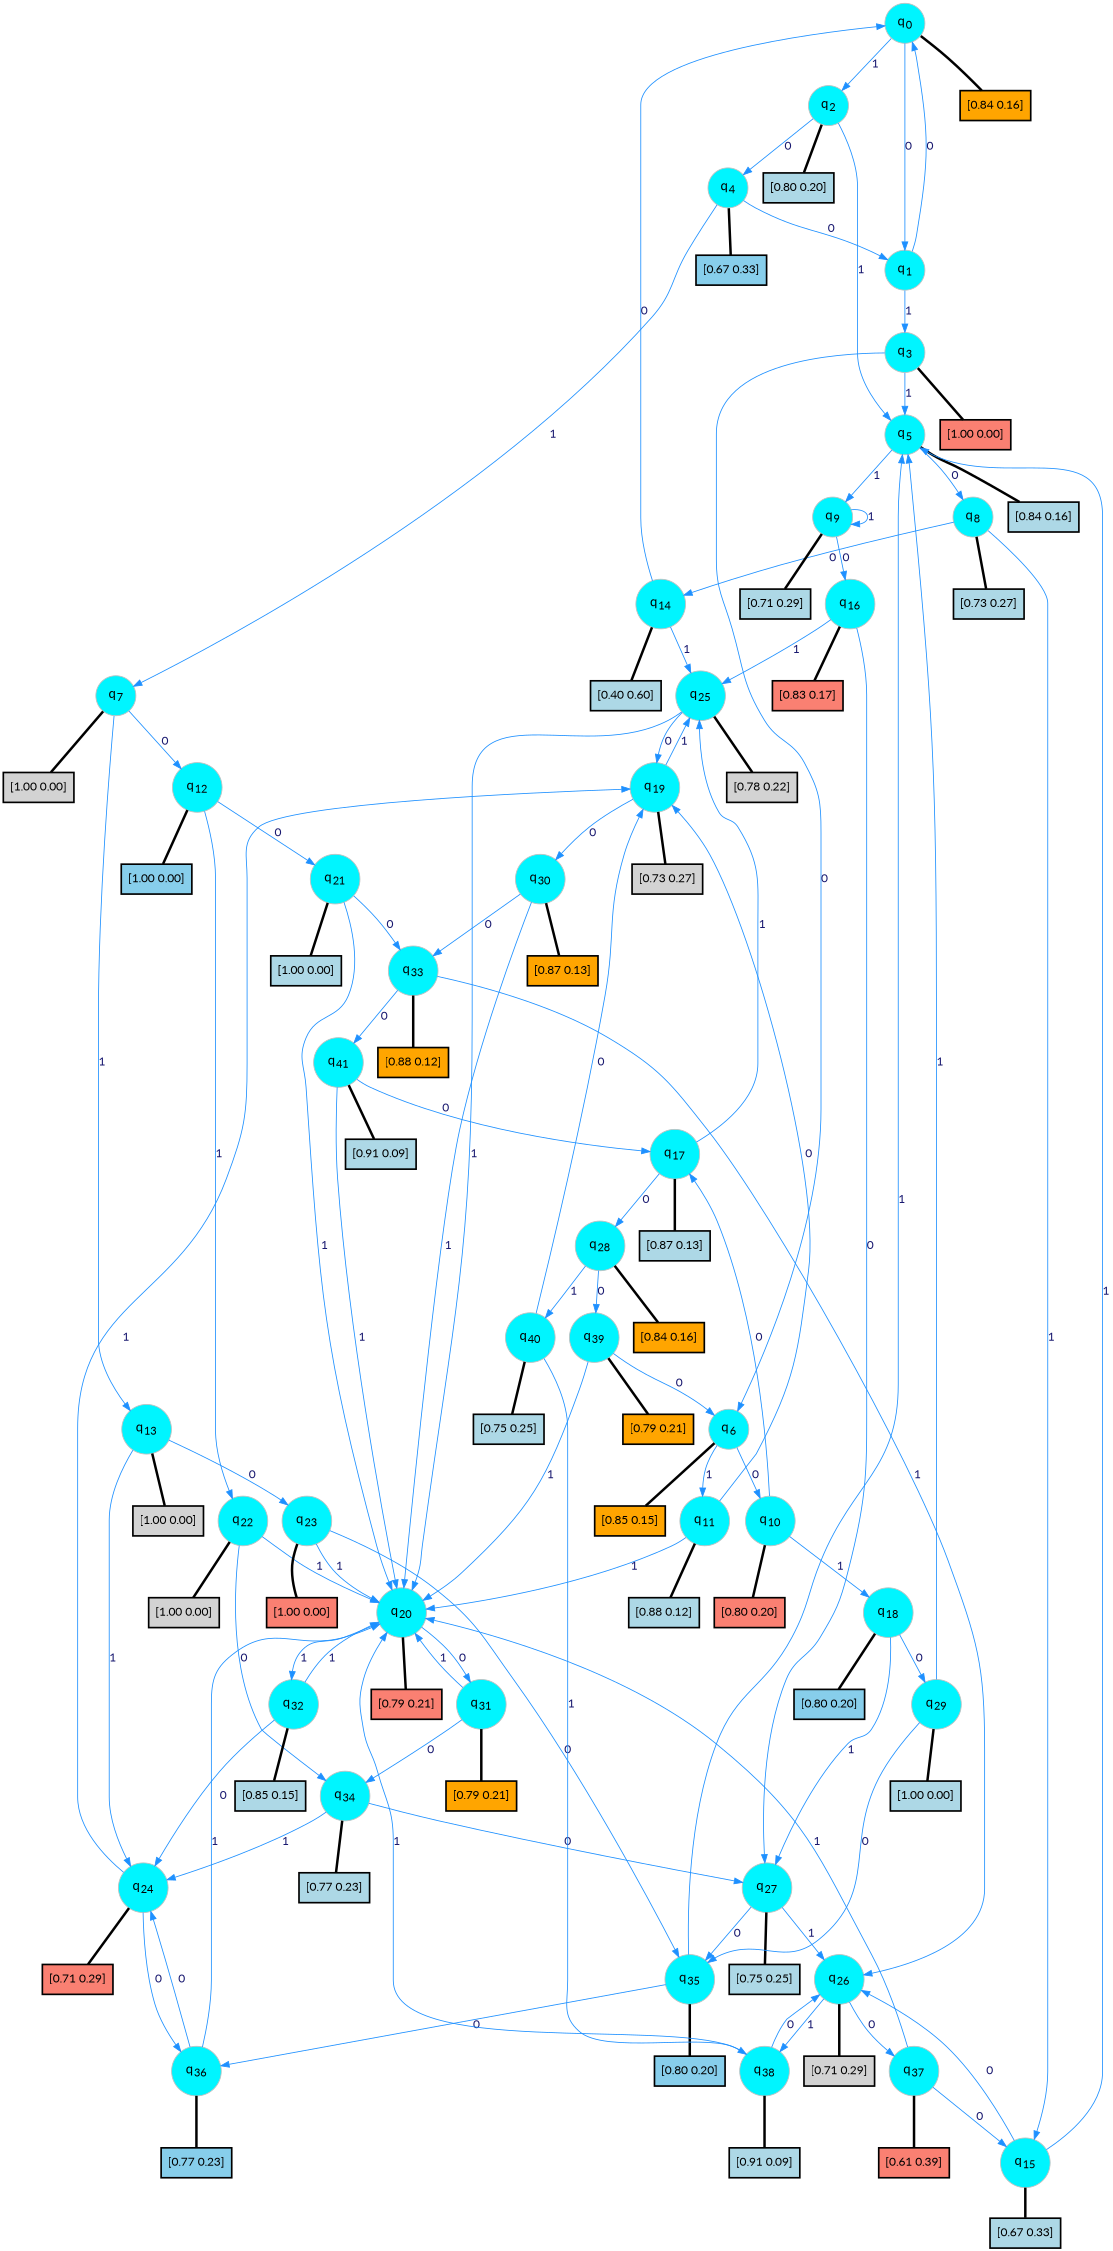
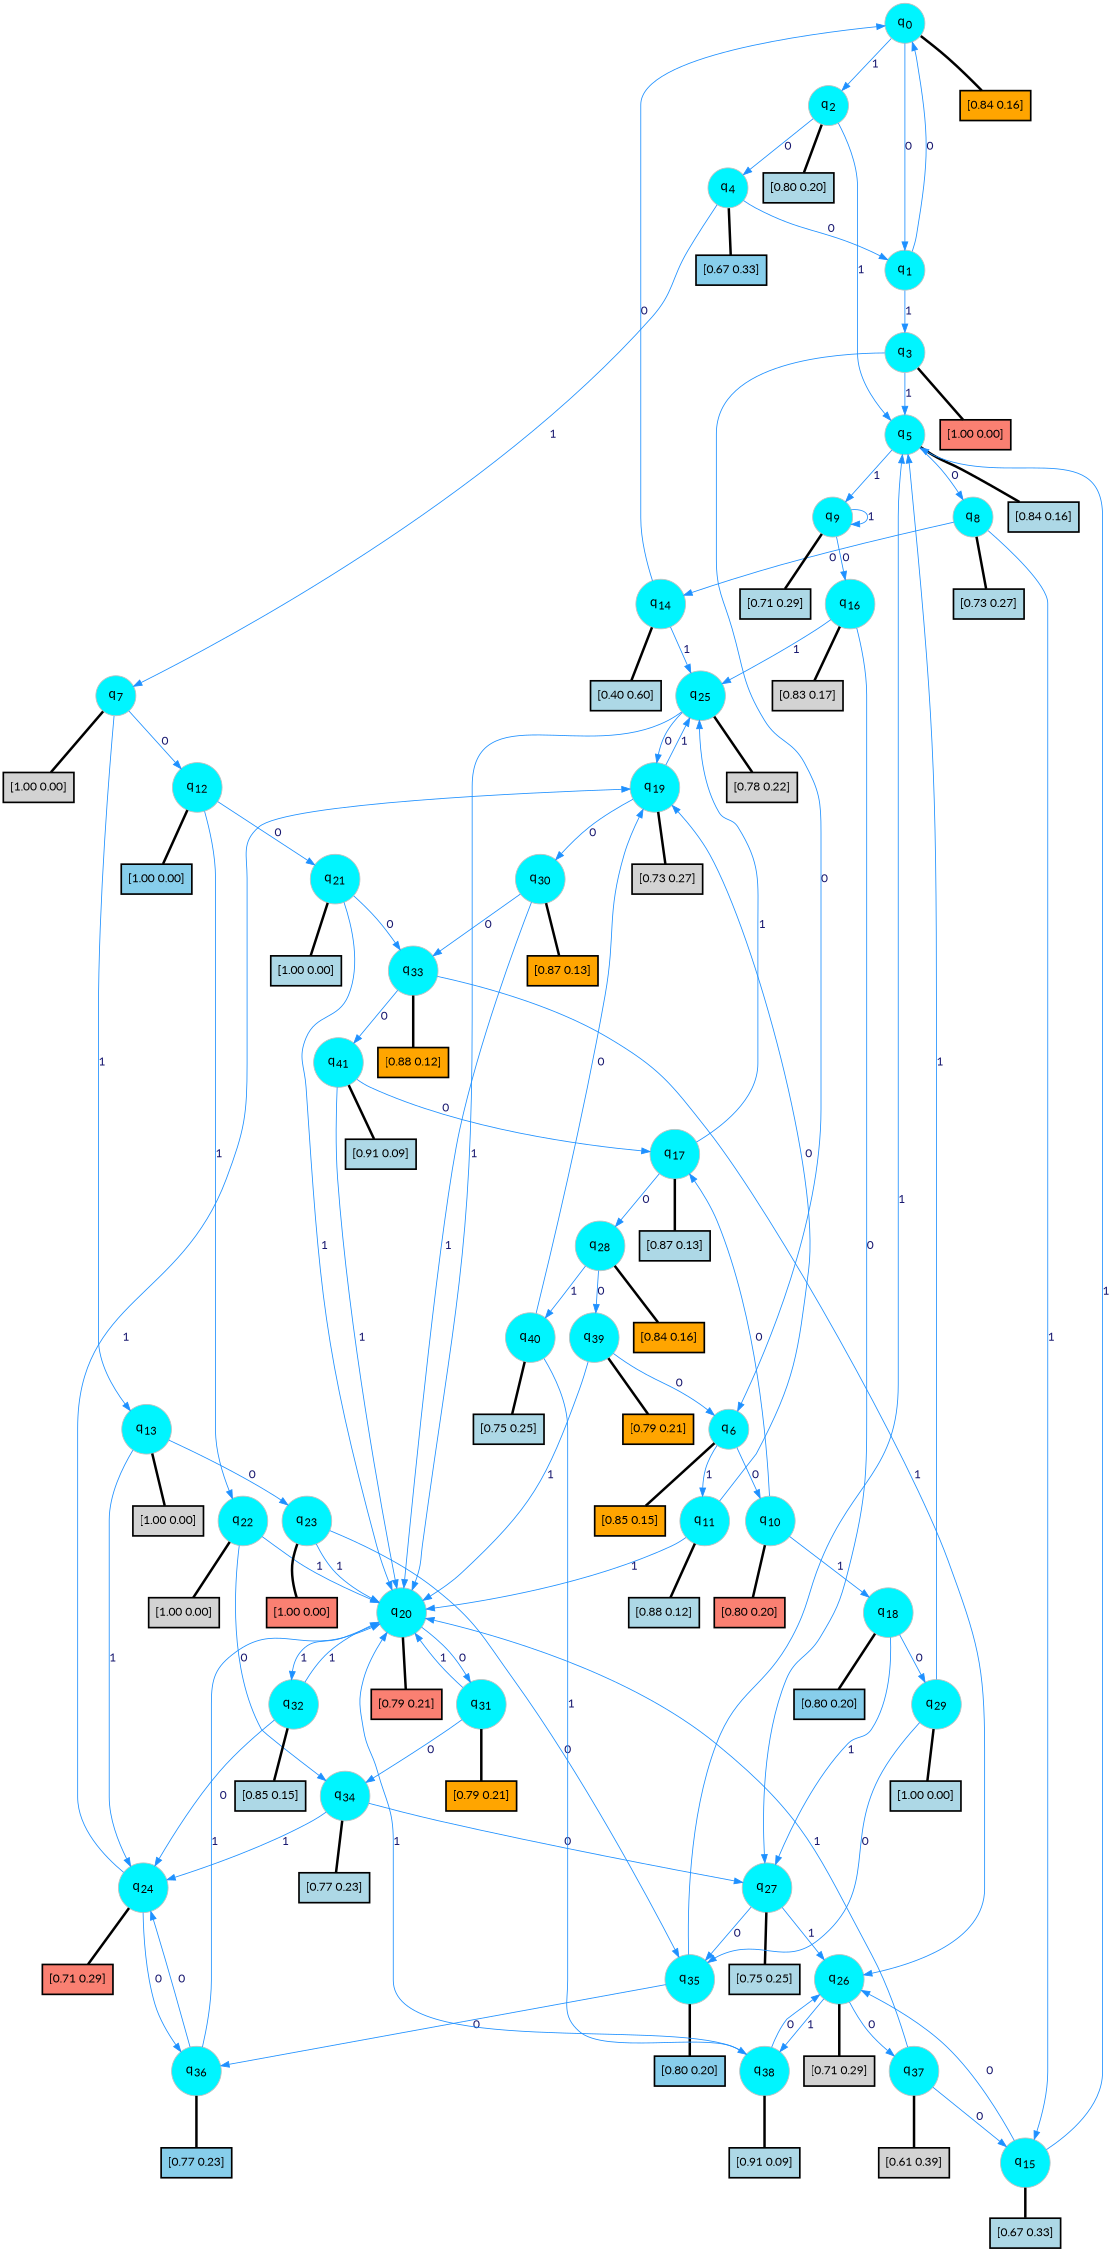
  digraph {
    fontname=Lato
    rankdir=TD
    node [color=gray fillcolor=turquoise1 fontcolor=black fontname=Lato fontsize=16 fontweight=bold shape=circle style=filled]
    edge [arrowsize=1 color=dodgerblue1 fontcolor=midnightblue fontname=Lato fontweight=bold penwidth=1 style=solid weight=20]
    n1 [label=<q<SUB>0</SUB>>]
    n2 [label=<q<SUB>1</SUB>>]
    n3 [label=<q<SUB>2</SUB>>]
    n4 [color=black fillcolor=orange fontsize=14 label="[0.84 0.16]" penwidth=2 shape=box]
    n5 [label=<q<SUB>3</SUB>>]
    n6 [label=<q<SUB>4</SUB>>]
    n7 [label=<q<SUB>5</SUB>>]
    n8 [color=black fillcolor=lightblue fontsize=14 label="[0.80 0.20]" penwidth=2 shape=box]
    n9 [label=<q<SUB>6</SUB>>]
    n10 [color=black fillcolor=salmon fontsize=14 label="[1.00 0.00]" penwidth=2 shape=box]
    n11 [label=<q<SUB>7</SUB>>]
    n12 [color=black fillcolor=skyblue fontsize=14 label="[0.67 0.33]" penwidth=2 shape=box]
    n13 [label=<q<SUB>8</SUB>>]
    n14 [label=<q<SUB>9</SUB>>]
    n15 [color=black fillcolor=lightblue fontsize=14 label="[0.84 0.16]" penwidth=2 shape=box]
    n16 [label=<q<SUB>10</SUB>>]
    n17 [label=<q<SUB>11</SUB>>]
    n18 [color=black fillcolor=orange fontsize=14 label="[0.85 0.15]" penwidth=2 shape=box]
    n19 [label=<q<SUB>12</SUB>>]
    n20 [label=<q<SUB>13</SUB>>]
    n21 [color=black fillcolor=lightgrey fontsize=14 label="[1.00 0.00]" penwidth=2 shape=box]
    n22 [label=<q<SUB>14</SUB>>]
    n23 [label=<q<SUB>15</SUB>>]
    n24 [color=black fillcolor=lightblue fontsize=14 label="[0.73 0.27]" penwidth=2 shape=box]
    n25 [label=<q<SUB>16</SUB>>]
    n26 [color=black fillcolor=lightblue fontsize=14 label="[0.71 0.29]" penwidth=2 shape=box]
    n27 [label=<q<SUB>17</SUB>>]
    n28 [label=<q<SUB>18</SUB>>]
    n29 [color=black fillcolor=salmon fontsize=14 label="[0.80 0.20]" penwidth=2 shape=box]
    n30 [label=<q<SUB>19</SUB>>]
    n31 [label=<q<SUB>20</SUB>>]
    n32 [color=black fillcolor=lightblue fontsize=14 label="[0.88 0.12]" penwidth=2 shape=box]
    n33 [label=<q<SUB>21</SUB>>]
    n34 [label=<q<SUB>22</SUB>>]
    n35 [color=black fillcolor=skyblue fontsize=14 label="[1.00 0.00]" penwidth=2 shape=box]
    n36 [label=<q<SUB>23</SUB>>]
    n37 [label=<q<SUB>24</SUB>>]
    n38 [color=black fillcolor=lightgrey fontsize=14 label="[1.00 0.00]" penwidth=2 shape=box]
    n39 [label=<q<SUB>25</SUB>>]
    n40 [color=black fillcolor=lightblue fontsize=14 label="[0.40 0.60]" penwidth=2 shape=box]
    n41 [label=<q<SUB>26</SUB>>]
    n42 [color=black fillcolor=lightblue fontsize=14 label="[0.67 0.33]" penwidth=2 shape=box]
    n43 [label=<q<SUB>27</SUB>>]
-   n44 [color=black fillcolor=salmon fontsize=14 label="[0.83 0.17]" penwidth=2 shape=box]
+   n44 [color=black fillcolor=lightgrey fontsize=14 label="[0.83 0.17]" penwidth=2 shape=box]
    n45 [label=<q<SUB>28</SUB>>]
    n46 [color=black fillcolor=lightblue fontsize=14 label="[0.87 0.13]" penwidth=2 shape=box]
    n47 [label=<q<SUB>29</SUB>>]
    n48 [color=black fillcolor=skyblue fontsize=14 label="[0.80 0.20]" penwidth=2 shape=box]
    n49 [label=<q<SUB>30</SUB>>]
    n50 [color=black fillcolor=lightgrey fontsize=14 label="[0.73 0.27]" penwidth=2 shape=box]
    n51 [label=<q<SUB>31</SUB>>]
    n52 [label=<q<SUB>32</SUB>>]
    n53 [color=black fillcolor=salmon fontsize=14 label="[0.79 0.21]" penwidth=2 shape=box]
    n54 [label=<q<SUB>33</SUB>>]
    n55 [color=black fillcolor=lightblue fontsize=14 label="[1.00 0.00]" penwidth=2 shape=box]
    n56 [label=<q<SUB>34</SUB>>]
    n57 [color=black fillcolor=lightgrey fontsize=14 label="[1.00 0.00]" penwidth=2 shape=box]
    n58 [label=<q<SUB>35</SUB>>]
    n59 [color=black fillcolor=salmon fontsize=14 label="[1.00 0.00]" penwidth=2 shape=box]
    n60 [label=<q<SUB>36</SUB>>]
    n61 [color=black fillcolor=salmon fontsize=14 label="[0.71 0.29]" penwidth=2 shape=box]
    n62 [color=black fillcolor=lightgrey fontsize=14 label="[0.78 0.22]" penwidth=2 shape=box]
    n63 [label=<q<SUB>37</SUB>>]
    n64 [label=<q<SUB>38</SUB>>]
    n65 [color=black fillcolor=lightgrey fontsize=14 label="[0.71 0.29]" penwidth=2 shape=box]
    n66 [color=black fillcolor=lightblue fontsize=14 label="[0.75 0.25]" penwidth=2 shape=box]
    n67 [label=<q<SUB>39</SUB>>]
    n68 [label=<q<SUB>40</SUB>>]
    n69 [color=black fillcolor=orange fontsize=14 label="[0.84 0.16]" penwidth=2 shape=box]
    n70 [color=black fillcolor=lightblue fontsize=14 label="[1.00 0.00]" penwidth=2 shape=box]
    n71 [color=black fillcolor=orange fontsize=14 label="[0.87 0.13]" penwidth=2 shape=box]
    n72 [color=black fillcolor=orange fontsize=14 label="[0.79 0.21]" penwidth=2 shape=box]
    n73 [color=black fillcolor=lightblue fontsize=14 label="[0.85 0.15]" penwidth=2 shape=box]
    n74 [label=<q<SUB>41</SUB>>]
    n75 [color=black fillcolor=orange fontsize=14 label="[0.88 0.12]" penwidth=2 shape=box]
    n76 [color=black fillcolor=lightblue fontsize=14 label="[0.77 0.23]" penwidth=2 shape=box]
    n77 [color=black fillcolor=skyblue fontsize=14 label="[0.80 0.20]" penwidth=2 shape=box]
    n78 [color=black fillcolor=skyblue fontsize=14 label="[0.77 0.23]" penwidth=2 shape=box]
-   n79 [color=black fillcolor=salmon fontsize=14 label="[0.61 0.39]" penwidth=2 shape=box]
+   n79 [color=black fillcolor=lightgrey fontsize=14 label="[0.61 0.39]" penwidth=2 shape=box]
    n80 [color=black fillcolor=lightblue fontsize=14 label="[0.91 0.09]" penwidth=2 shape=box]
    n81 [color=black fillcolor=orange fontsize=14 label="[0.79 0.21]" penwidth=2 shape=box]
    n82 [color=black fillcolor=lightblue fontsize=14 label="[0.75 0.25]" penwidth=2 shape=box]
    n83 [color=black fillcolor=lightblue fontsize=14 label="[0.91 0.09]" penwidth=2 shape=box]
    n1 -> n2 [label=0]
    n1 -> n3 [label=1]
    n1 -> n4 [arrowhead=none color=black penwidth=3]
    n2 -> n1 [label=0]
    n2 -> n5 [label=1]
    n3 -> n6 [label=0]
    n3 -> n7 [label=1]
    n3 -> n8 [arrowhead=none color=black penwidth=3]
    n5 -> n7 [label=1]
    n5 -> n9 [label=0]
    n5 -> n10 [arrowhead=none color=black penwidth=3]
    n6 -> n2 [label=0]
    n6 -> n11 [label=1]
    n6 -> n12 [arrowhead=none color=black penwidth=3]
    n7 -> n13 [label=0]
    n7 -> n14 [label=1]
    n7 -> n15 [arrowhead=none color=black penwidth=3]
    n9 -> n16 [label=0]
    n9 -> n17 [label=1]
    n9 -> n18 [arrowhead=none color=black penwidth=3]
    n11 -> n19 [label=0]
    n11 -> n20 [label=1]
    n11 -> n21 [arrowhead=none color=black penwidth=3]
    n13 -> n22 [label=0]
    n13 -> n23 [label=1]
    n13 -> n24 [arrowhead=none color=black penwidth=3]
    n14 -> n14 [label=1]
    n14 -> n25 [label=0]
    n14 -> n26 [arrowhead=none color=black penwidth=3]
    n16 -> n27 [label=0]
    n16 -> n28 [label=1]
    n16 -> n29 [arrowhead=none color=black penwidth=3]
    n17 -> n30 [label=0]
    n17 -> n31 [label=1]
    n17 -> n32 [arrowhead=none color=black penwidth=3]
    n19 -> n33 [label=0]
    n19 -> n34 [label=1]
    n19 -> n35 [arrowhead=none color=black penwidth=3]
    n20 -> n36 [label=0]
    n20 -> n37 [label=1]
    n20 -> n38 [arrowhead=none color=black penwidth=3]
    n22 -> n1 [label=0]
    n22 -> n39 [label=1]
    n22 -> n40 [arrowhead=none color=black penwidth=3]
    n23 -> n7 [label=1]
    n23 -> n41 [label=0]
    n23 -> n42 [arrowhead=none color=black penwidth=3]
    n25 -> n39 [label=1]
    n25 -> n43 [label=0]
    n25 -> n44 [arrowhead=none color=black penwidth=3]
    n27 -> n39 [label=1]
    n27 -> n45 [label=0]
    n27 -> n46 [arrowhead=none color=black penwidth=3]
    n28 -> n43 [label=1]
    n28 -> n47 [label=0]
    n28 -> n48 [arrowhead=none color=black penwidth=3]
    n30 -> n39 [label=1]
    n30 -> n49 [label=0]
    n30 -> n50 [arrowhead=none color=black penwidth=3]
    n31 -> n51 [label=0]
    n31 -> n52 [label=1]
    n31 -> n53 [arrowhead=none color=black penwidth=3]
    n33 -> n31 [label=1]
    n33 -> n54 [label=0]
    n33 -> n55 [arrowhead=none color=black penwidth=3]
    n34 -> n31 [label=1]
    n34 -> n56 [label=0]
    n34 -> n57 [arrowhead=none color=black penwidth=3]
    n36 -> n31 [label=1]
    n36 -> n58 [label=0]
    n36 -> n59 [arrowhead=none color=black penwidth=3]
    n37 -> n30 [label=1]
    n37 -> n60 [label=0]
    n37 -> n61 [arrowhead=none color=black penwidth=3]
    n39 -> n30 [label=0]
    n39 -> n31 [label=1]
    n39 -> n62 [arrowhead=none color=black penwidth=3]
    n41 -> n63 [label=0]
    n41 -> n64 [label=1]
    n41 -> n65 [arrowhead=none color=black penwidth=3]
    n43 -> n41 [label=1]
    n43 -> n58 [label=0]
    n43 -> n66 [arrowhead=none color=black penwidth=3]
    n45 -> n67 [label=0]
    n45 -> n68 [label=1]
    n45 -> n69 [arrowhead=none color=black penwidth=3]
    n47 -> n7 [label=1]
    n47 -> n58 [label=0]
    n47 -> n70 [arrowhead=none color=black penwidth=3]
    n49 -> n31 [label=1]
    n49 -> n54 [label=0]
    n49 -> n71 [arrowhead=none color=black penwidth=3]
    n51 -> n31 [label=1]
    n51 -> n56 [label=0]
    n51 -> n72 [arrowhead=none color=black penwidth=3]
    n52 -> n31 [label=1]
    n52 -> n37 [label=0]
    n52 -> n73 [arrowhead=none color=black penwidth=3]
    n54 -> n41 [label=1]
    n54 -> n74 [label=0]
    n54 -> n75 [arrowhead=none color=black penwidth=3]
    n56 -> n37 [label=1]
    n56 -> n43 [label=0]
    n56 -> n76 [arrowhead=none color=black penwidth=3]
    n58 -> n7 [label=1]
    n58 -> n60 [label=0]
    n58 -> n77 [arrowhead=none color=black penwidth=3]
    n60 -> n31 [label=1]
    n60 -> n37 [label=0]
    n60 -> n78 [arrowhead=none color=black penwidth=3]
    n63 -> n23 [label=0]
    n63 -> n31 [label=1]
    n63 -> n79 [arrowhead=none color=black penwidth=3]
    n64 -> n31 [label=1]
    n64 -> n41 [label=0]
    n64 -> n80 [arrowhead=none color=black penwidth=3]
    n67 -> n9 [label=0]
    n67 -> n31 [label=1]
    n67 -> n81 [arrowhead=none color=black penwidth=3]
    n68 -> n30 [label=0]
    n68 -> n64 [label=1]
    n68 -> n82 [arrowhead=none color=black penwidth=3]
    n74 -> n27 [label=0]
    n74 -> n31 [label=1]
    n74 -> n83 [arrowhead=none color=black penwidth=3]
  }
